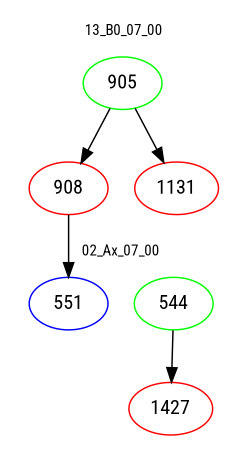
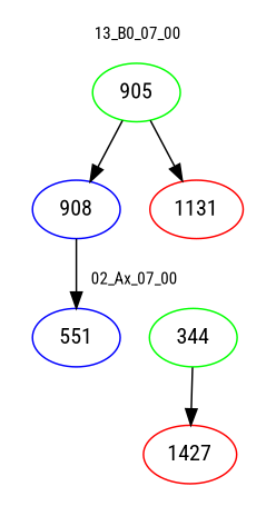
  digraph {
    fontname="Roboto Condensed"
    node [color=green fontname="Roboto Condensed"]
    edge [color=black fontname="Roboto Condensed"]
-   n1 [label=544]
+   n1 [label=344]
    n2 [color=blue label=551]
    n3 [color=red label=1427]
    n4 [label=905]
-   n5 [color=red label=908]
+   n5 [color=blue label=908]
    n6 [color=red label=1131]
    subgraph cluster_1 {
      color=white
      fontsize=10
      label="02_Ax_07_00"
      n1
      n2
      n3
    }
    subgraph cluster_2 {
      color=white
      fontsize=10
      label="13_B0_07_00"
      n4
      n5
      n6
    }
    n1 -> n3
    n4 -> n5
    n4 -> n6
    n5 -> n2
  }
